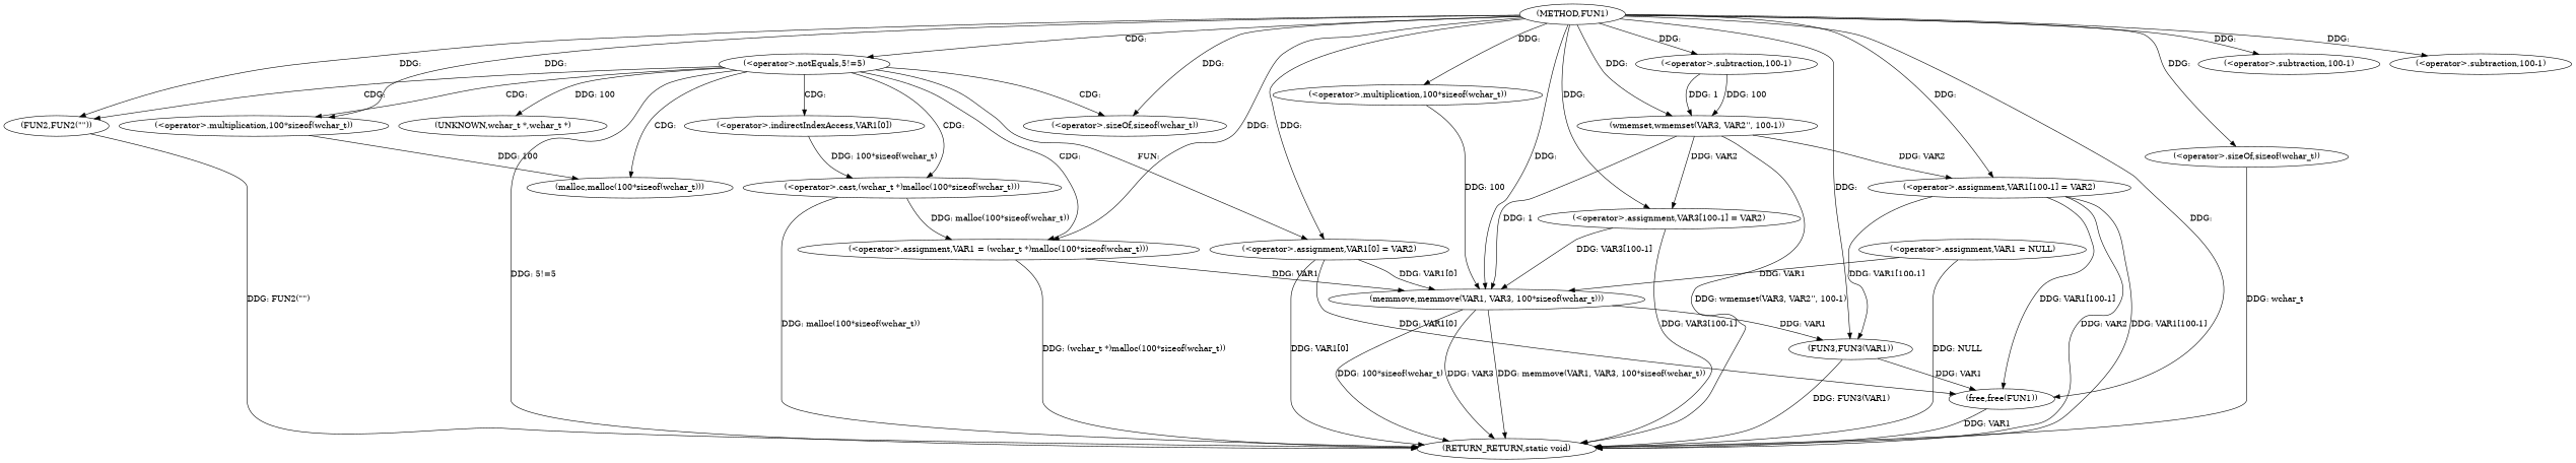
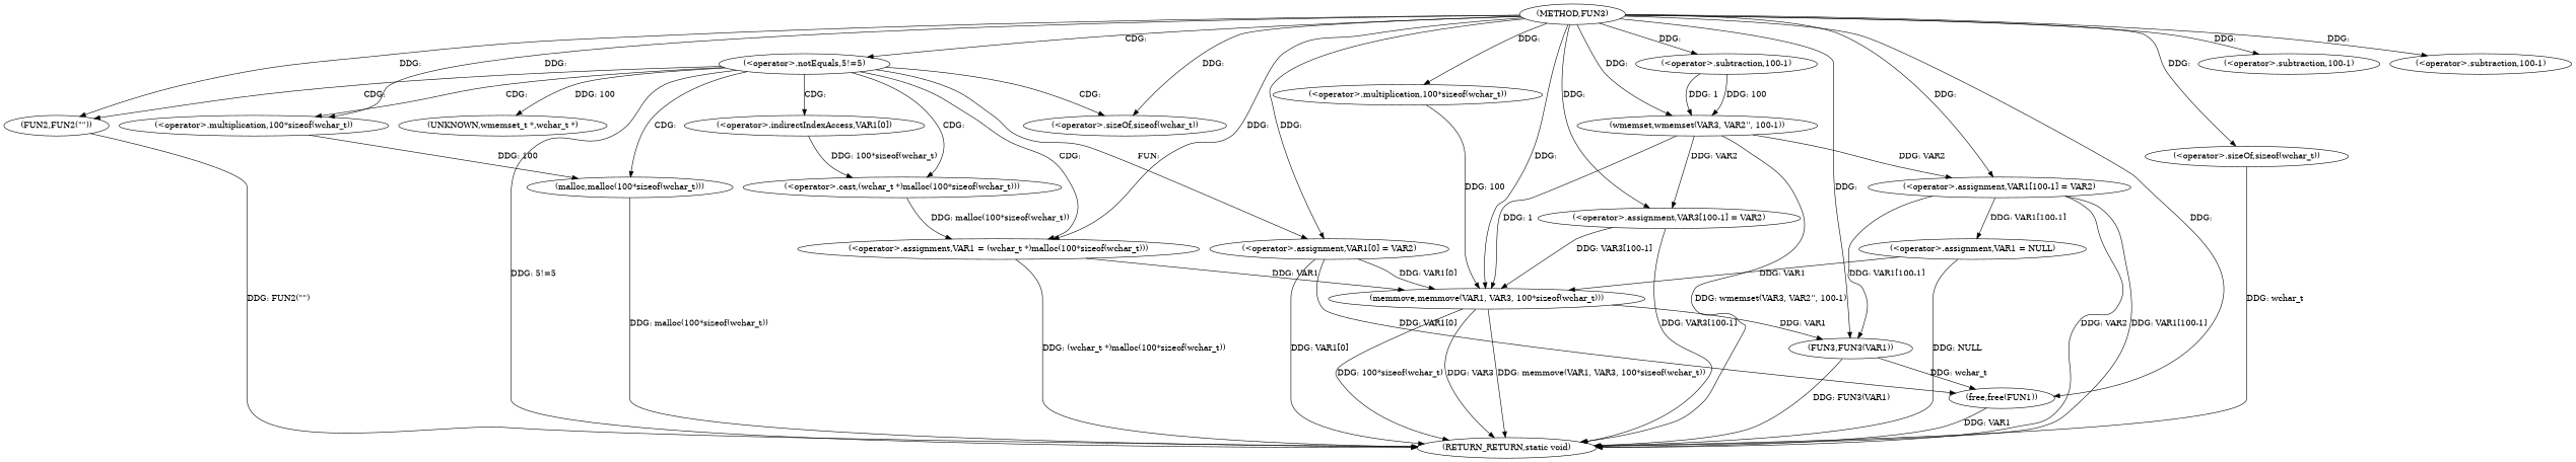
  digraph {
-   n1 [label="(METHOD,FUN1)"]
+   n1 [label="(METHOD,FUN3)"]
    n2 [label="(<operator>.notEquals,5!=5)"]
    n3 [label="(FUN2,FUN2(\"\"))"]
    n4 [label="(<operator>.assignment,VAR1 = (wchar_t *)malloc(100*sizeof(wchar_t)))"]
    n5 [label="(<operator>.multiplication,100*sizeof(wchar_t))"]
    n6 [label="(<operator>.sizeOf,sizeof(wchar_t))"]
    n7 [label="(<operator>.assignment,VAR1[0] = VAR2)"]
    n8 [label="(wmemset,wmemset(VAR3, VAR2'', 100-1))"]
    n9 [label="(<operator>.subtraction,100-1)"]
    n10 [label="(<operator>.assignment,VAR3[100-1] = VAR2)"]
    n11 [label="(<operator>.subtraction,100-1)"]
    n12 [label="(memmove,memmove(VAR1, VAR3, 100*sizeof(wchar_t)))"]
    n13 [label="(<operator>.multiplication,100*sizeof(wchar_t))"]
    n14 [label="(<operator>.sizeOf,sizeof(wchar_t))"]
    n15 [label="(<operator>.assignment,VAR1[100-1] = VAR2)"]
    n16 [label="(<operator>.subtraction,100-1)"]
    n17 [label="(FUN3,FUN3(VAR1))"]
    n18 [label="(free,free(FUN1))"]
    n19 [label="(<operator>.assignment,VAR1 = NULL)"]
    n20 [label="(RETURN_RETURN,static void)"]
    n21 [label="(<operator>.cast,(wchar_t *)malloc(100*sizeof(wchar_t)))"]
    n22 [label="(malloc,malloc(100*sizeof(wchar_t)))"]
-   n23 [label="(UNKNOWN,wchar_t *,wchar_t *)"]
+   n23 [label="(UNKNOWN,wmemset_t *,wchar_t *)"]
    n24 [label="(<operator>.indirectIndexAccess,VAR1[0])"]
    n1 -> n2 [label="CDG: "]
    n1 -> n3 [label="DDG: "]
    n1 -> n4 [label="DDG: "]
    n1 -> n5 [label="DDG: "]
    n1 -> n6 [label="DDG: "]
    n1 -> n7 [label="DDG: "]
    n1 -> n8 [label="DDG: "]
    n1 -> n9 [label="DDG: "]
    n1 -> n10 [label="DDG: "]
    n1 -> n11 [label="DDG: "]
    n1 -> n12 [label="DDG: "]
    n1 -> n13 [label="DDG: "]
    n1 -> n14 [label="DDG: "]
    n1 -> n15 [label="DDG: "]
    n1 -> n16 [label="DDG: "]
    n1 -> n17 [label="DDG: "]
    n1 -> n18 [label="DDG: "]
    n2 -> n3 [label="CDG: "]
    n2 -> n4 [label="CDG: "]
    n2 -> n5 [label="CDG: "]
    n2 -> n6 [label="CDG: "]
    n2 -> n7 [label="FUN: "]
    n2 -> n20 [label="DDG: 5!=5"]
    n2 -> n21 [label="CDG: "]
    n2 -> n22 [label="CDG: "]
    n2 -> n23 [label="DDG: 100"]
    n2 -> n24 [label="CDG: "]
    n3 -> n20 [label="DDG: FUN2(\"\")"]
    n4 -> n12 [label="DDG: VAR1"]
    n4 -> n20 [label="DDG: (wchar_t *)malloc(100*sizeof(wchar_t))"]
    n5 -> n22 [label="DDG: 100"]
    n7 -> n12 [label="DDG: VAR1[0]"]
    n7 -> n18 [label="DDG: VAR1[0]"]
    n7 -> n20 [label="DDG: VAR1[0]"]
    n8 -> n10 [label="DDG: VAR2"]
    n8 -> n12 [label="DDG: 1"]
    n8 -> n15 [label="DDG: VAR2"]
    n8 -> n20 [label="DDG: wmemset(VAR3, VAR2'', 100-1)"]
    n9 -> n8 [label="DDG: 100"]
    n9 -> n8 [label="DDG: 1"]
    n10 -> n12 [label="DDG: VAR3[100-1]"]
    n10 -> n20 [label="DDG: VAR3[100-1]"]
    n12 -> n17 [label="DDG: VAR1"]
    n12 -> n20 [label="DDG: VAR3"]
    n12 -> n20 [label="DDG: memmove(VAR1, VAR3, 100*sizeof(wchar_t))"]
    n12 -> n20 [label="DDG: 100*sizeof(wchar_t)"]
    n13 -> n12 [label="DDG: 100"]
    n14 -> n20 [label="DDG: wchar_t"]
    n15 -> n17 [label="DDG: VAR1[100-1]"]
-   n15 -> n18 [label="DDG: VAR1[100-1]"]
+   n15 -> n19 [label="DDG: VAR1[100-1]"]
    n15 -> n20 [label="DDG: VAR2"]
    n15 -> n20 [label="DDG: VAR1[100-1]"]
-   n17 -> n18 [label="DDG: VAR1"]
+   n17 -> n18 [label="DDG: wchar_t"]
    n17 -> n20 [label="DDG: FUN3(VAR1)"]
    n18 -> n20 [label="DDG: VAR1"]
    n19 -> n12 [label="DDG: VAR1"]
    n19 -> n20 [label="DDG: NULL"]
    n21 -> n4 [label="DDG: malloc(100*sizeof(wchar_t))"]
-   n21 -> n20 [label="DDG: malloc(100*sizeof(wchar_t))"]
+   n22 -> n20 [label="DDG: malloc(100*sizeof(wchar_t))"]
    n24 -> n21 [label="DDG: 100*sizeof(wchar_t)"]
  }
